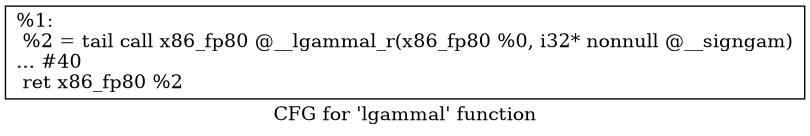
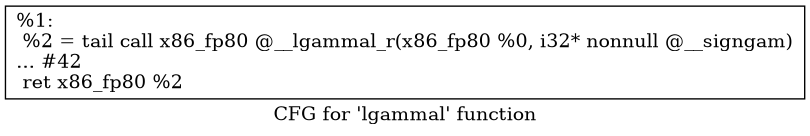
  digraph {
    label="CFG for 'lgammal' function"
    rankdir=LR
-   n1 [label="{%1:\l  %2 = tail call x86_fp80 @__lgammal_r(x86_fp80 %0, i32* nonnull @__signgam)\l... #40\l  ret x86_fp80 %2\l}" shape=record]
+   n1 [label="{%1:\l  %2 = tail call x86_fp80 @__lgammal_r(x86_fp80 %0, i32* nonnull @__signgam)\l... #42\l  ret x86_fp80 %2\l}" shape=record]
  }
